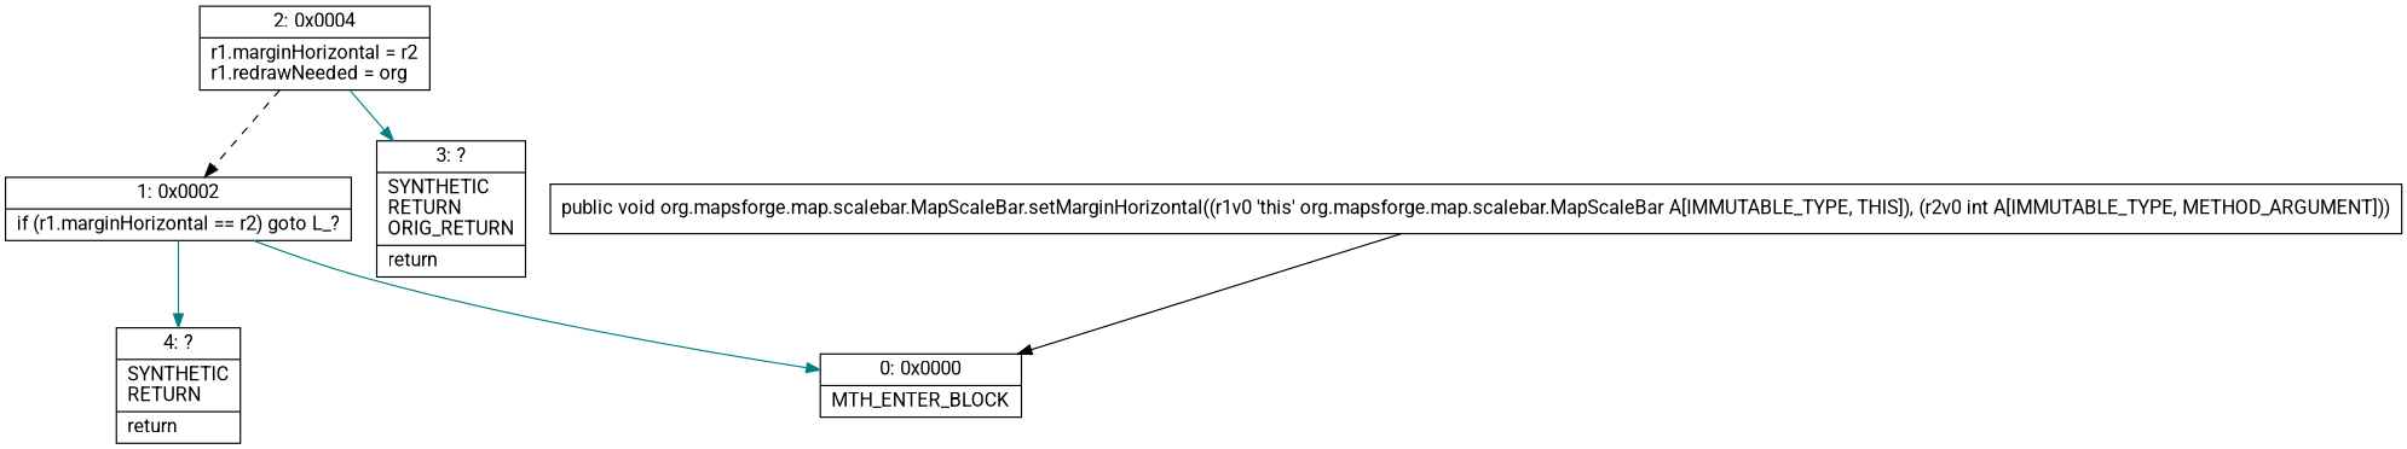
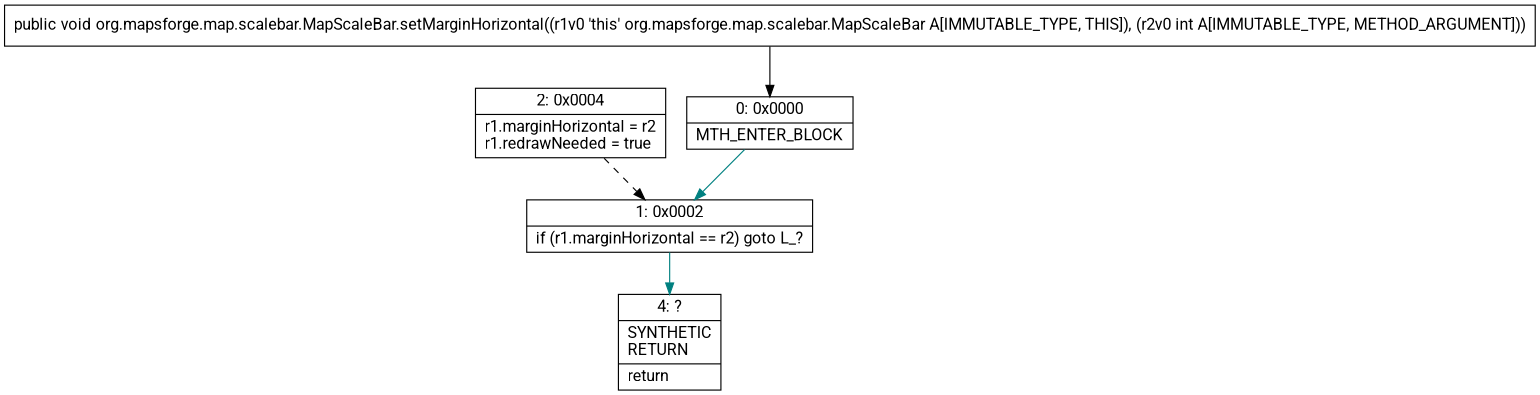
  digraph {
    fontname=Roboto
    node [fontname=Roboto shape=record]
    edge [color=teal fontname=Roboto]
    n1 [label="{0\:\ 0x0000|MTH_ENTER_BLOCK\l}"]
    n2 [label="{1\:\ 0x0002|if (r1.marginHorizontal == r2) goto L_?\l}"]
    n3 [label="{4\:\ ?|SYNTHETIC\lRETURN\l|return\l}"]
-   n4 [label="{2\:\ 0x0004|r1.marginHorizontal = r2\lr1.redrawNeeded = org\l}"]
-   n5 [label="{3\:\ ?|SYNTHETIC\lRETURN\lORIG_RETURN\l|return\l}"]
+   n4 [label="{2\:\ 0x0004|r1.marginHorizontal = r2\lr1.redrawNeeded = true\l}"]
    n6 [label="{public void org.mapsforge.map.scalebar.MapScaleBar.setMarginHorizontal((r1v0 'this' org.mapsforge.map.scalebar.MapScaleBar A[IMMUTABLE_TYPE, THIS]), (r2v0 int A[IMMUTABLE_TYPE, METHOD_ARGUMENT])) }"]
-   n2 -> n1
+   n1 -> n2
    n2 -> n3
    n4 -> n2 [color=black style=dashed]
-   n4 -> n5
    n6 -> n1 [color=black]
  }
